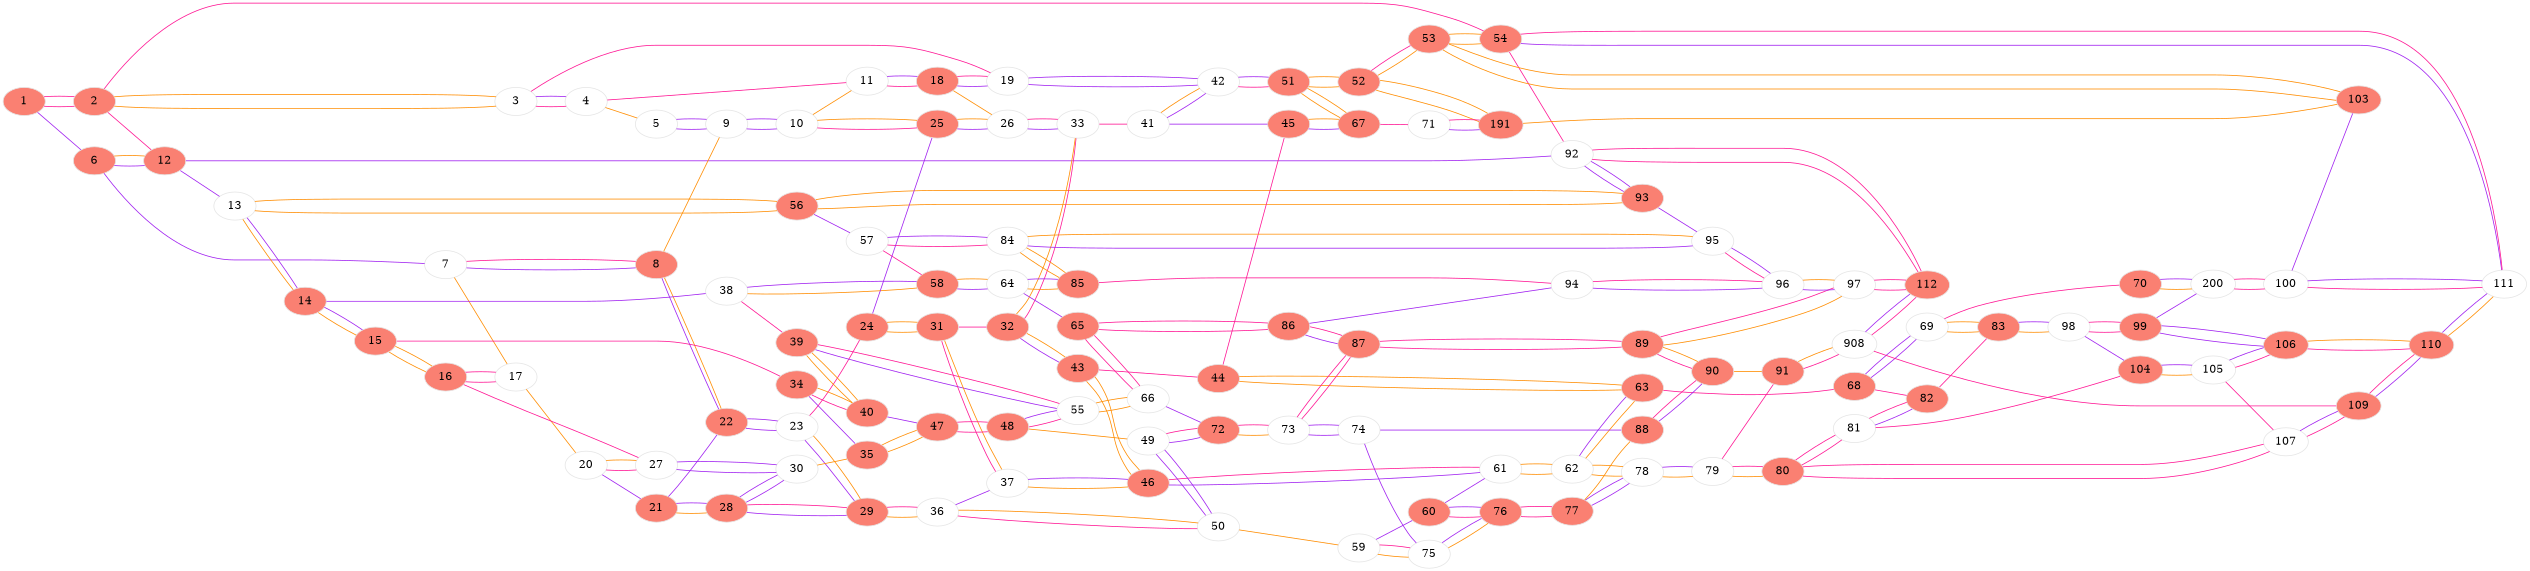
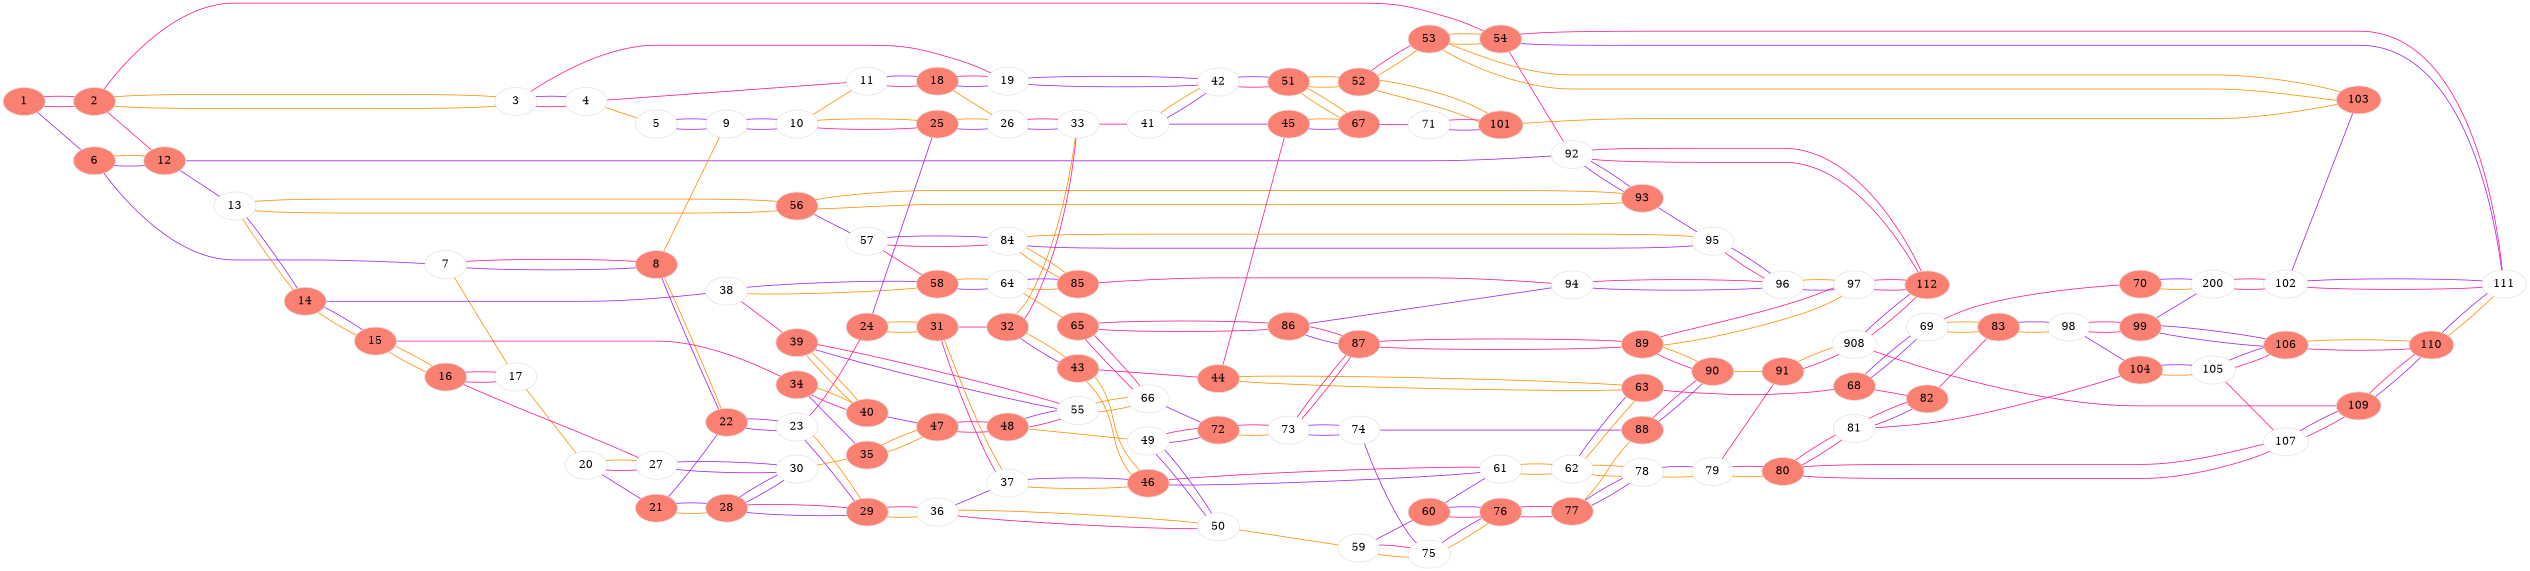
  graph {
    rankdir=LR
    node [color=gray90 fillcolor=salmon style=filled]
    edge [color=purple]
    1
    2
    6
    3 [fillcolor=white]
    12
    54
    7 [fillcolor=white]
    4 [fillcolor=white]
    19 [fillcolor=white]
    13 [fillcolor=white]
    92 [fillcolor=white]
    111 [fillcolor=white]
    5 [fillcolor=white]
    11 [fillcolor=white]
    42 [fillcolor=white]
    9 [fillcolor=white]
    18
    10 [fillcolor=white]
    8
    17 [fillcolor=white]
    22
    20 [fillcolor=white]
    23 [fillcolor=white]
    25
    26 [fillcolor=white]
    14
    56
    93
    112
    15
    38 [fillcolor=white]
    57 [fillcolor=white]
    16
    34
    39
    58
    27 [fillcolor=white]
    35
    40
    30 [fillcolor=white]
    21
    33 [fillcolor=white]
    51
    28
    29
    24
    31
    36 [fillcolor=white]
    32
    37 [fillcolor=white]
    41 [fillcolor=white]
    50 [fillcolor=white]
    47
    43
    46
    44
    45
    48
    59 [fillcolor=white]
    61 [fillcolor=white]
    55 [fillcolor=white]
    64 [fillcolor=white]
    66 [fillcolor=white]
    67
    52
    63
    68
    71 [fillcolor=white]
    62 [fillcolor=white]
    49 [fillcolor=white]
    72
    73 [fillcolor=white]
    60
    75 [fillcolor=white]
    53
-   101 [label=191]
+   101
    103
    84 [fillcolor=white]
    95 [fillcolor=white]
    85
    65
    76
    77
    78 [fillcolor=white]
    79 [fillcolor=white]
    69 [fillcolor=white]
    82
    86
    94 [fillcolor=white]
    87
    70
    83
    n93 [fillcolor=white label=200]
    98 [fillcolor=white]
-   102 [fillcolor=white label=100]
+   102 [fillcolor=white]
    74 [fillcolor=white]
    88
    89
    90
    80
    91
    81 [fillcolor=white]
    107 [fillcolor=white]
    n104 [fillcolor=white label=908]
    104
    109
    105 [fillcolor=white]
    99
    96 [fillcolor=white]
    97 [fillcolor=white]
    106
    110
    1 -- 2 [color=deeppink]
    1 -- 2 [color=deeppink]
    1 -- 6
    2 -- 3 [color=darkorange]
    2 -- 3 [color=darkorange]
    2 -- 12 [color=deeppink]
    2 -- 54 [color=deeppink]
    6 -- 12
    6 -- 12 [color=darkorange]
    6 -- 7
    3 -- 4 [color=deeppink]
    3 -- 4
    3 -- 19 [color=deeppink]
    12 -- 13
    12 -- 92
    54 -- 92 [color=deeppink]
    54 -- 111
    54 -- 111 [color=deeppink]
    7 -- 8
    7 -- 8 [color=deeppink]
    7 -- 17 [color=darkorange]
    4 -- 5 [color=darkorange]
    4 -- 11 [color=deeppink]
    19 -- 42
    19 -- 42
    13 -- 14 [color=darkorange]
    13 -- 14
    13 -- 56 [color=darkorange]
    13 -- 56 [color=darkorange]
    92 -- 93
    92 -- 93
    92 -- 112 [color=deeppink]
    92 -- 112 [color=deeppink]
    5 -- 9
    5 -- 9
    11 -- 18 [color=deeppink]
    11 -- 18
    42 -- 51 [color=deeppink]
    42 -- 51
    9 -- 10
    9 -- 10
    18 -- 19
    18 -- 19 [color=deeppink]
    18 -- 26 [color=darkorange]
    10 -- 11 [color=darkorange]
    10 -- 25 [color=deeppink]
    10 -- 25 [color=darkorange]
    8 -- 9 [color=darkorange]
    8 -- 22
    8 -- 22 [color=darkorange]
    17 -- 20 [color=darkorange]
    22 -- 23
    22 -- 23
    20 -- 27 [color=deeppink]
    20 -- 27 [color=darkorange]
    20 -- 21
    23 -- 29
    23 -- 29 [color=darkorange]
    23 -- 24 [color=deeppink]
    25 -- 26
    25 -- 26 [color=darkorange]
    26 -- 33
    26 -- 33 [color=deeppink]
    14 -- 15 [color=darkorange]
    14 -- 15
    14 -- 38
    56 -- 93 [color=darkorange]
    56 -- 93 [color=darkorange]
    56 -- 57
    93 -- 95
    15 -- 16 [color=darkorange]
    15 -- 16 [color=darkorange]
    15 -- 34 [color=deeppink]
    38 -- 39 [color=deeppink]
    38 -- 58 [color=darkorange]
    38 -- 58
    57 -- 58 [color=deeppink]
    57 -- 84 [color=deeppink]
    57 -- 84
    16 -- 17 [color=deeppink]
    16 -- 17 [color=deeppink]
    16 -- 27 [color=deeppink]
    34 -- 35
    34 -- 40 [color=deeppink]
    34 -- 40 [color=darkorange]
    39 -- 40 [color=darkorange]
    39 -- 40 [color=darkorange]
    39 -- 55
    39 -- 55 [color=deeppink]
    58 -- 64
    58 -- 64 [color=darkorange]
    27 -- 30
    27 -- 30
    35 -- 47 [color=darkorange]
    35 -- 47 [color=darkorange]
    40 -- 47
    30 -- 35 [color=darkorange]
    21 -- 22
    21 -- 28 [color=darkorange]
    21 -- 28
    33 -- 41 [color=deeppink]
    51 -- 67 [color=darkorange]
    51 -- 67 [color=darkorange]
    51 -- 52 [color=darkorange]
    51 -- 52 [color=darkorange]
    28 -- 30
    28 -- 30
    28 -- 29
    28 -- 29 [color=deeppink]
    29 -- 36 [color=darkorange]
    29 -- 36 [color=deeppink]
    24 -- 25
    24 -- 31 [color=darkorange]
    24 -- 31 [color=darkorange]
    31 -- 32 [color=deeppink]
    31 -- 37 [color=deeppink]
    31 -- 37 [color=darkorange]
    36 -- 37
    36 -- 50 [color=deeppink]
    36 -- 50 [color=darkorange]
    32 -- 33 [color=deeppink]
    32 -- 33 [color=darkorange]
    32 -- 43
    32 -- 43 [color=darkorange]
    37 -- 46 [color=darkorange]
    37 -- 46
    41 -- 42
    41 -- 42 [color=darkorange]
    41 -- 45
    50 -- 59 [color=darkorange]
    47 -- 48 [color=deeppink]
    47 -- 48 [color=deeppink]
    43 -- 46 [color=darkorange]
    43 -- 46 [color=darkorange]
    43 -- 44 [color=deeppink]
    46 -- 61
    46 -- 61 [color=deeppink]
    44 -- 45 [color=deeppink]
    44 -- 63 [color=darkorange]
    44 -- 63 [color=darkorange]
    45 -- 67
    45 -- 67 [color=darkorange]
    48 -- 55 [color=deeppink]
    48 -- 55
    48 -- 49 [color=darkorange]
    59 -- 60
    59 -- 75 [color=darkorange]
    59 -- 75 [color=deeppink]
    61 -- 62 [color=darkorange]
    61 -- 62 [color=darkorange]
    55 -- 66 [color=darkorange]
    55 -- 66 [color=darkorange]
    64 -- 85 [color=darkorange]
    64 -- 85
-   64 -- 65
+   64 -- 65 [color=darkorange]
    66 -- 72
    67 -- 71 [color=deeppink]
    52 -- 53 [color=darkorange]
    52 -- 53 [color=deeppink]
    52 -- 101 [color=darkorange]
    52 -- 101 [color=darkorange]
    63 -- 68 [color=deeppink]
    68 -- 69
    68 -- 69
    68 -- 82 [color=deeppink]
    71 -- 101
    71 -- 101 [color=deeppink]
    62 -- 63 [color=darkorange]
    62 -- 63
    62 -- 78 [color=darkorange]
    62 -- 78 [color=darkorange]
    49 -- 50
    49 -- 50
    49 -- 72
    49 -- 72 [color=deeppink]
    72 -- 73 [color=darkorange]
    72 -- 73 [color=deeppink]
    73 -- 87 [color=deeppink]
    73 -- 87 [color=deeppink]
    73 -- 74
    73 -- 74
    60 -- 61
    60 -- 76 [color=deeppink]
    60 -- 76
    75 -- 76 [color=darkorange]
    75 -- 76
    53 -- 54 [color=darkorange]
    53 -- 54 [color=darkorange]
    53 -- 103 [color=darkorange]
    53 -- 103 [color=darkorange]
    101 -- 103 [color=darkorange]
    84 -- 95
    84 -- 95 [color=darkorange]
    84 -- 85 [color=darkorange]
    84 -- 85 [color=darkorange]
    95 -- 96 [color=deeppink]
    95 -- 96
    85 -- 94 [color=deeppink]
    65 -- 66 [color=deeppink]
    65 -- 66 [color=deeppink]
    65 -- 86 [color=deeppink]
    65 -- 86 [color=deeppink]
    76 -- 77 [color=deeppink]
    76 -- 77 [color=deeppink]
    77 -- 78
    77 -- 78
    77 -- 88 [color=darkorange]
    78 -- 79 [color=darkorange]
    78 -- 79
    79 -- 80 [color=darkorange]
    79 -- 80 [color=deeppink]
    79 -- 91 [color=deeppink]
    69 -- 70 [color=deeppink]
    69 -- 83 [color=darkorange]
    69 -- 83 [color=darkorange]
    82 -- 83 [color=deeppink]
    86 -- 94
    86 -- 87
    86 -- 87 [color=deeppink]
    94 -- 96
    94 -- 96 [color=deeppink]
    87 -- 89 [color=deeppink]
    87 -- 89 [color=deeppink]
    70 -- n93 [color=darkorange]
    70 -- n93
    83 -- 98 [color=darkorange]
    83 -- 98
    n93 -- 102 [color=deeppink]
    n93 -- 102 [color=deeppink]
    98 -- 104
    98 -- 99 [color=deeppink]
    98 -- 99 [color=deeppink]
    102 -- 111 [color=deeppink]
    102 -- 111
    102 -- 103
    74 -- 75
    74 -- 88
    88 -- 90
    88 -- 90 [color=deeppink]
    89 -- 90 [color=deeppink]
    89 -- 90 [color=darkorange]
    89 -- 97 [color=darkorange]
    89 -- 97 [color=deeppink]
    90 -- 91 [color=darkorange]
    80 -- 81 [color=deeppink]
    80 -- 81 [color=deeppink]
    80 -- 107 [color=deeppink]
    80 -- 107 [color=deeppink]
    91 -- n104 [color=deeppink]
    91 -- n104 [color=darkorange]
    81 -- 82
    81 -- 82 [color=deeppink]
    81 -- 104 [color=deeppink]
    107 -- 109 [color=deeppink]
    107 -- 109
    n104 -- 112 [color=deeppink]
    n104 -- 112
    n104 -- 109 [color=deeppink]
    104 -- 105 [color=darkorange]
    104 -- 105
    109 -- 110
    109 -- 110 [color=deeppink]
    105 -- 107 [color=deeppink]
    105 -- 106 [color=deeppink]
    105 -- 106
    99 -- n93
    99 -- 106
    99 -- 106
    96 -- 97
    96 -- 97 [color=darkorange]
    97 -- 112 [color=deeppink]
    97 -- 112 [color=deeppink]
    106 -- 110 [color=deeppink]
    106 -- 110 [color=darkorange]
    110 -- 111 [color=darkorange]
    110 -- 111
  }
